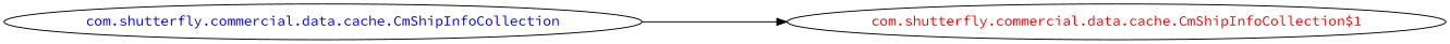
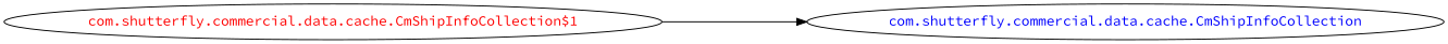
  digraph {
    concentrate=true
    rankdir=LR
    ranksep=2.0
    splines=ortho
    fontname="Source Code Pro"
    node [fontname="Source Code Pro"]
    "com.shutterfly.commercial.data.cache.CmShipInfoCollection$1" [fontcolor=red]
    "com.shutterfly.commercial.data.cache.CmShipInfoCollection" [fontcolor=blue]
-   "com.shutterfly.commercial.data.cache.CmShipInfoCollection" -> "com.shutterfly.commercial.data.cache.CmShipInfoCollection$1" [fontname="Source Code Pro"]
+   "com.shutterfly.commercial.data.cache.CmShipInfoCollection$1" -> "com.shutterfly.commercial.data.cache.CmShipInfoCollection" [fontname="Source Code Pro"]
  }
